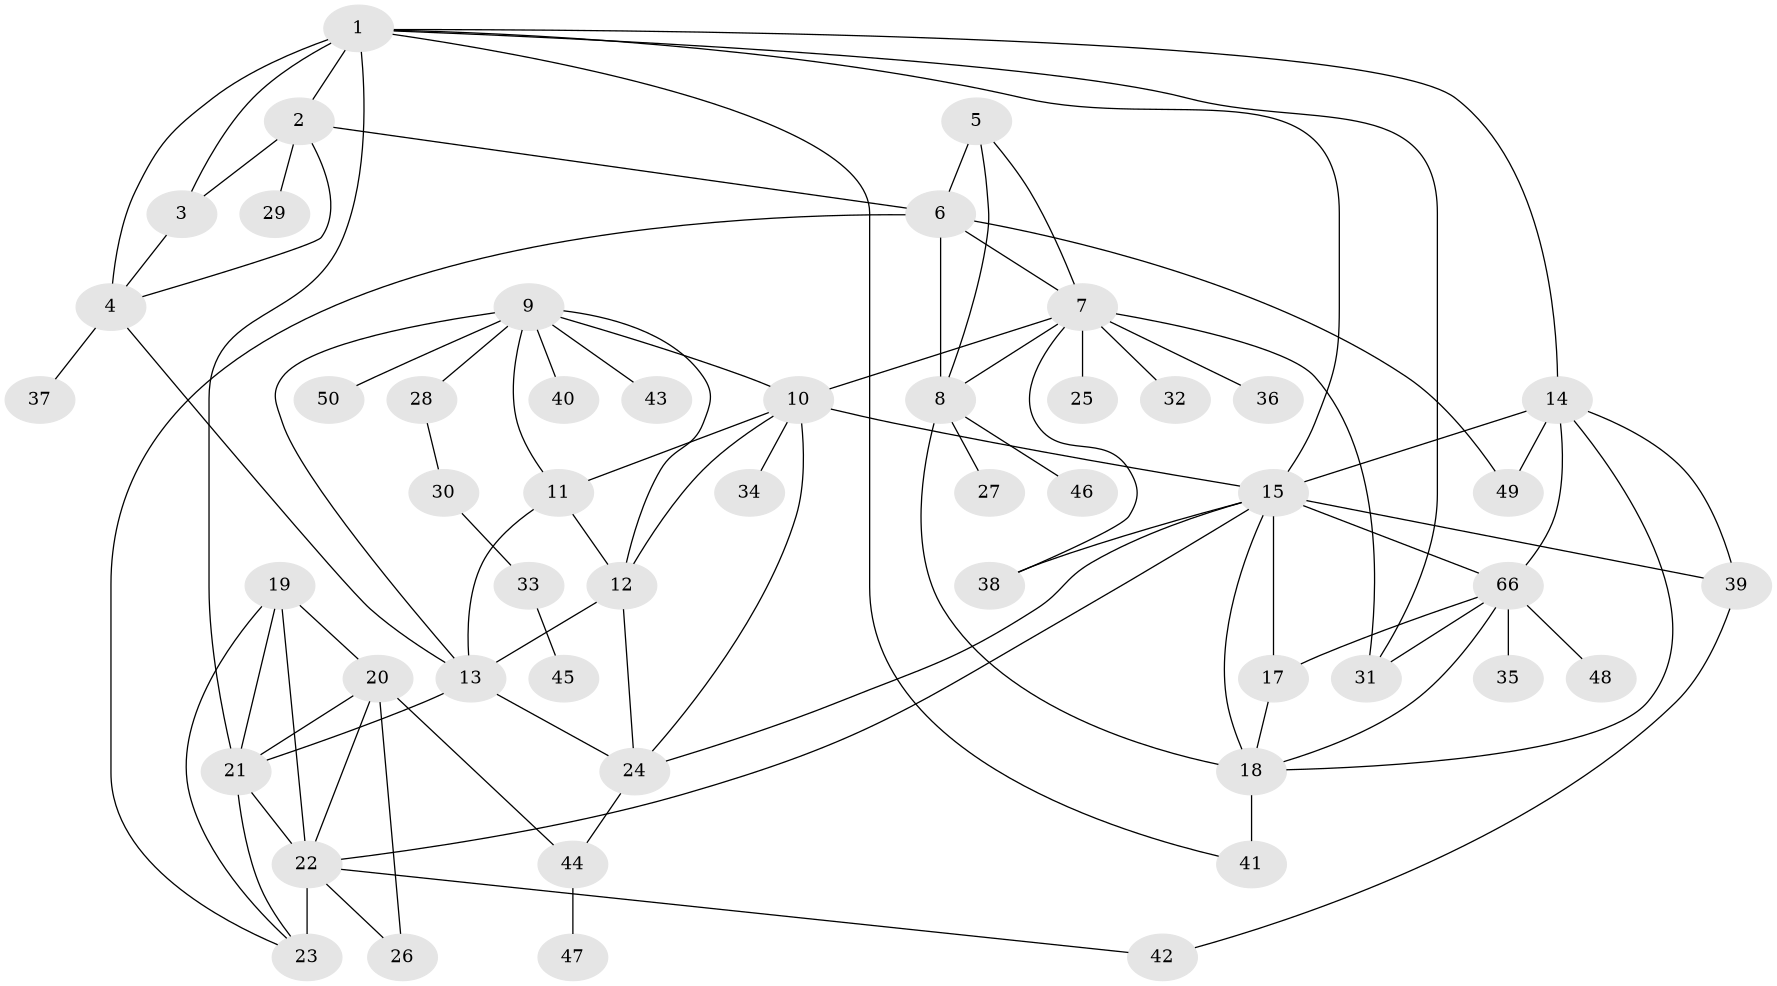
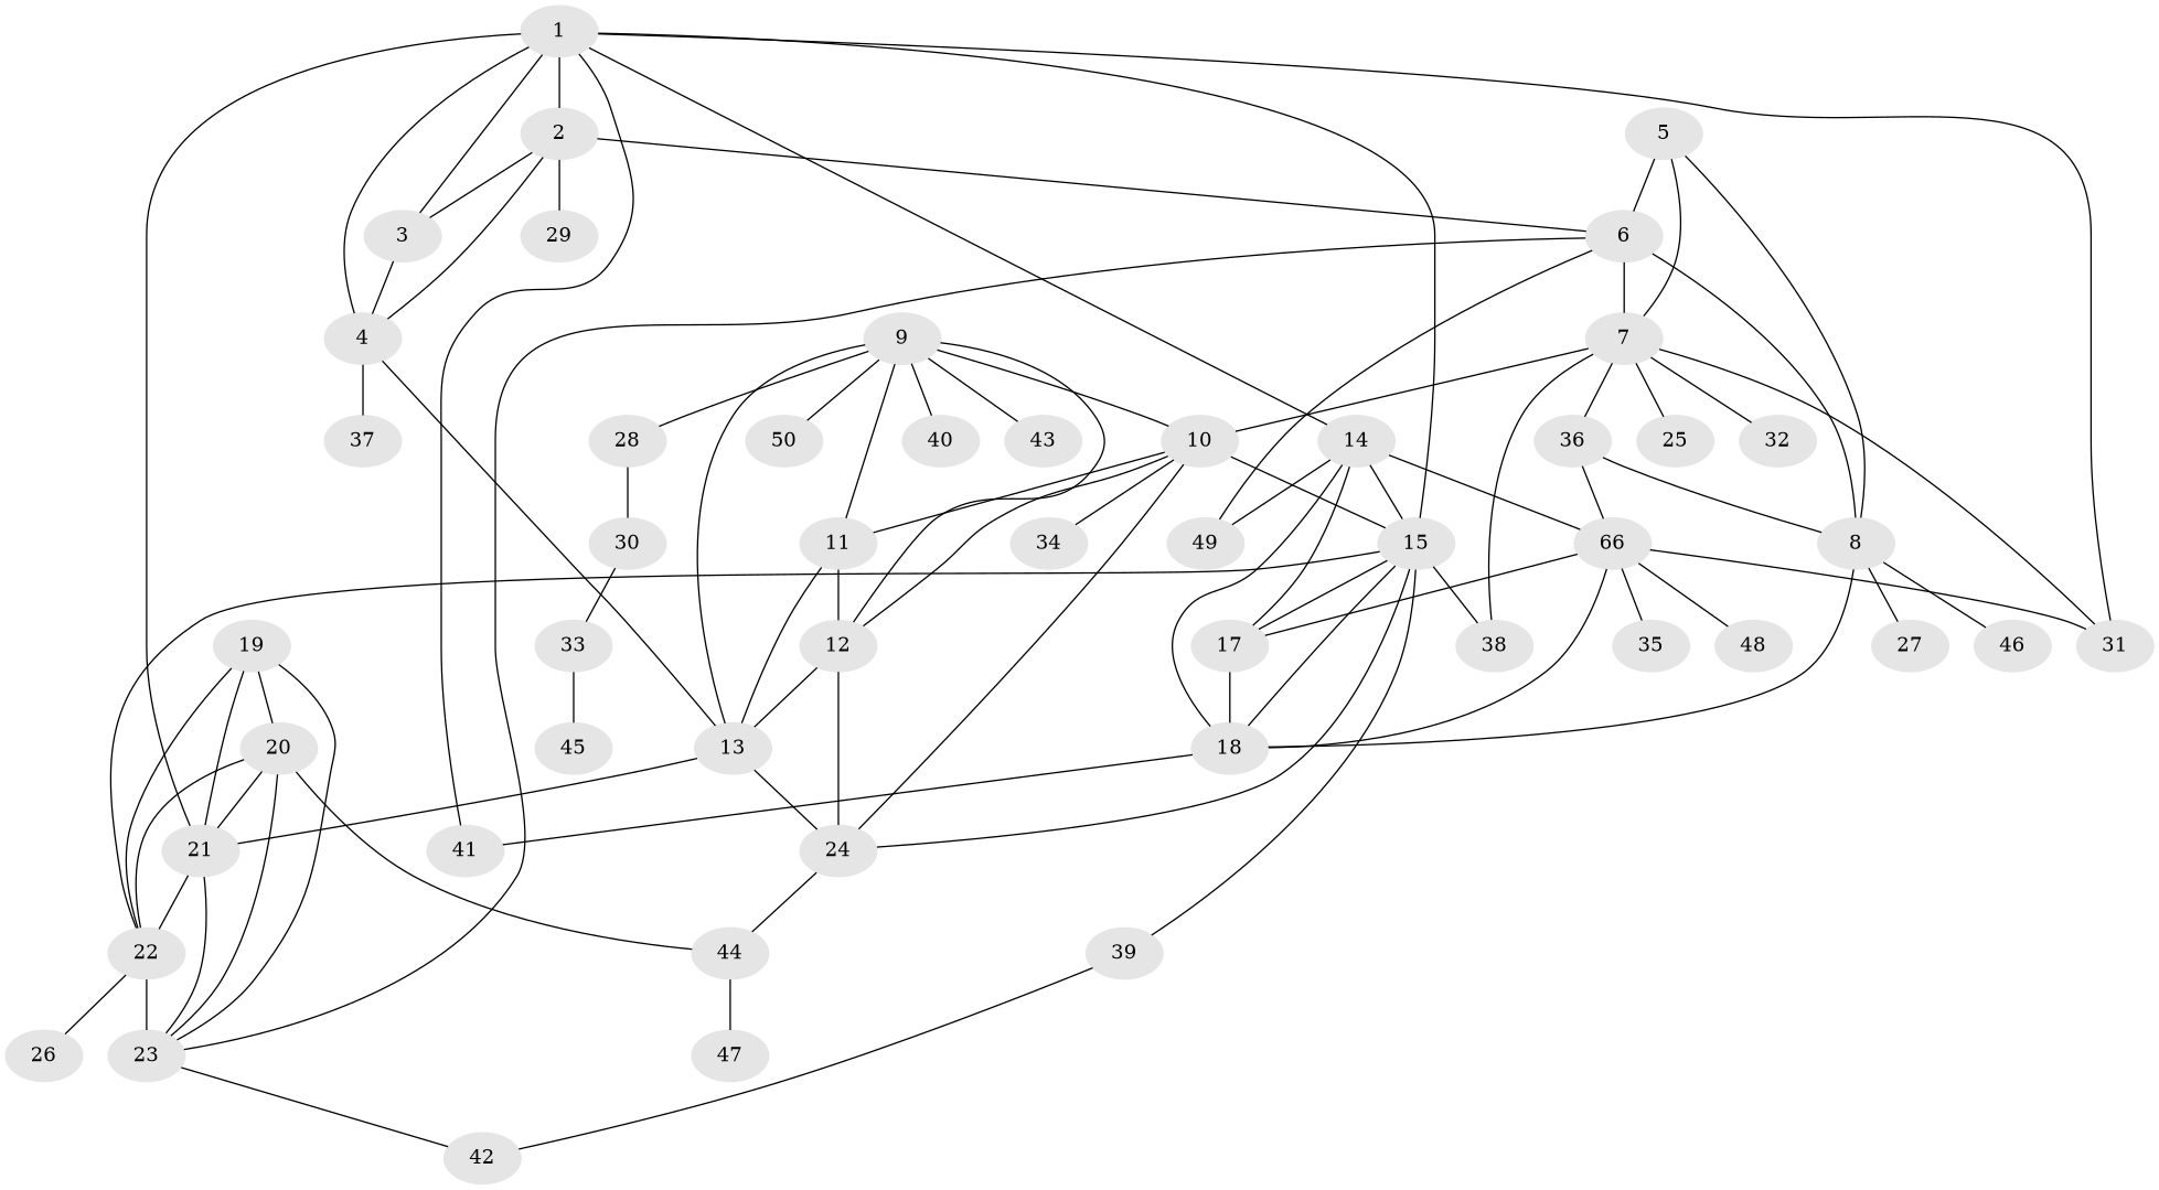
  graph {
    node [color=gray90 style=filled]
    edge [weight=1.0]
    1
    2
    3
    4
    14
    15
    21
    31
    41
    6
    29
    13
    37
    49
    18
    n16 [label=66]
    17
    38
    24
    22
    39
    23
    7
    8
    5
    10
    25
    32
    36
    27
    46
    42
    11
    12
    34
    9
    28
    40
    43
    50
    30
    44
    35
    48
    26
    19
    20
    47
    33
    45
    1 -- 2 [weight=2.0]
    1 -- 3 [weight=2.0]
    1 -- 4 [weight=2.0]
    1 -- 14
    1 -- 15
    1 -- 21
    1 -- 31 [weight=2.0]
    1 -- 41
    2 -- 3
    2 -- 4
    2 -- 6
    2 -- 29 [weight=3.0]
    3 -- 4
    4 -- 13
    4 -- 37 [weight=2.0]
    14 -- 15
    14 -- 49 [weight=2.0]
    14 -- 18
    14 -- n16
-   14 -- 39
+   14 -- 17
    15 -- 18
-   15 -- n16
+   36 -- n16
    15 -- 17 [weight=2.0]
    15 -- 38
    15 -- 24
    15 -- 22
    15 -- 39
    21 -- 22
    21 -- 23
    6 -- 49
    6 -- 23
    6 -- 7 [weight=2.0]
    6 -- 8 [weight=2.0]
    13 -- 21
    13 -- 24
    18 -- 41 [weight=2.0]
    n16 -- 31
    n16 -- 18
    n16 -- 17
    n16 -- 35 [weight=2.0]
    n16 -- 48
    17 -- 18
    24 -- 44
    22 -- 23 [weight=8.0]
    22 -- 26
    39 -- 42
-   22 -- 42
+   23 -- 42
    7 -- 31
    7 -- 38
-   7 -- 8
+   36 -- 8
    7 -- 10
    7 -- 25
    7 -- 32
    7 -- 36
    8 -- 18
    8 -- 27
    8 -- 46
    5 -- 6 [weight=2.0]
    5 -- 7
    5 -- 8
    10 -- 15
    10 -- 24
    10 -- 11
    10 -- 12
    10 -- 34
    11 -- 13
    11 -- 12 [weight=4.0]
    12 -- 13
    12 -- 24
    9 -- 13
    9 -- 10
    9 -- 11
    9 -- 12
    9 -- 28
    9 -- 40
    9 -- 43
    9 -- 50
    28 -- 30
    30 -- 33
    44 -- 47
    19 -- 21
    19 -- 22
    19 -- 23
    19 -- 20
    20 -- 21
    20 -- 22
-   20 -- 26
+   20 -- 23
    20 -- 44
    33 -- 45
  }
